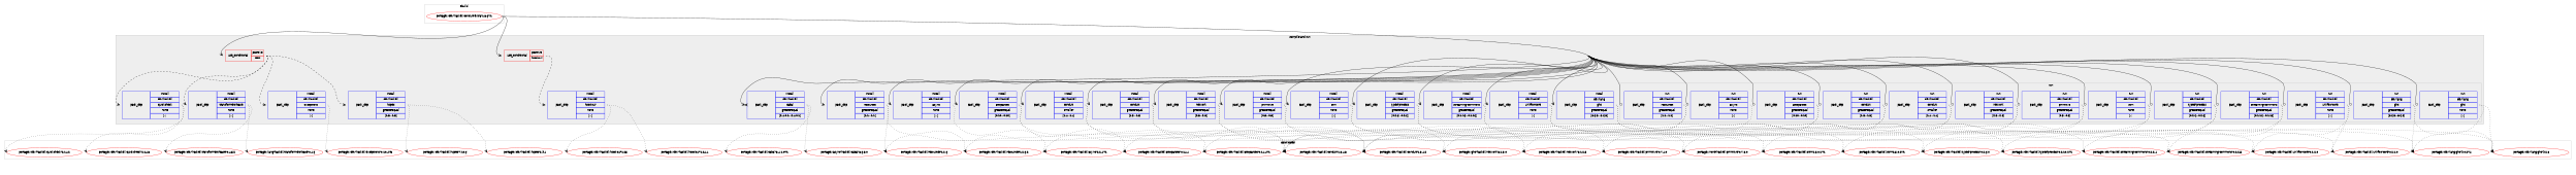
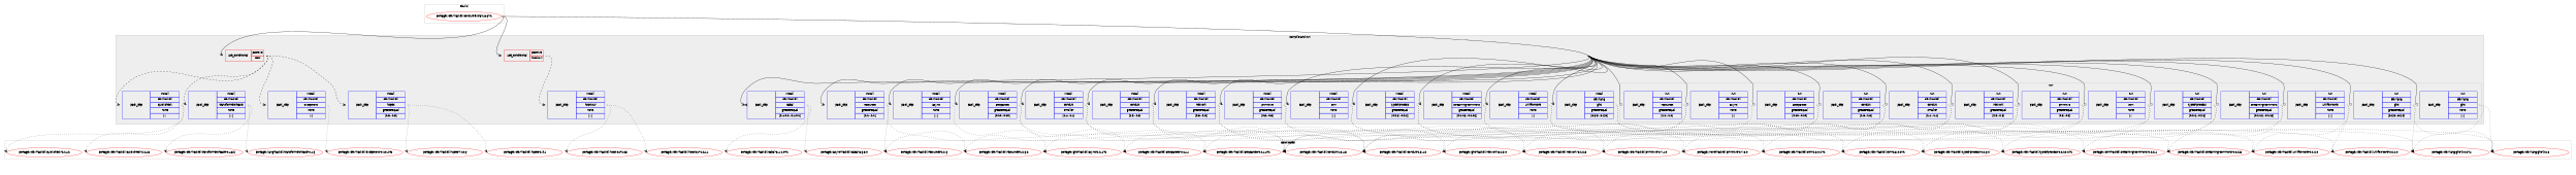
  digraph {
    compound=true
    concentrate=true
    fontname=Helvetica
    fontsize=10
    newrank=true
    rankdir=TB
    ranksep=1.5
    node [color=red fontname=Helvetica fontsize=10]
    edge [arrowhead=vee headport=w style=dotted tailport=e weight=100]
    n1 [label="portage://dev-haskell/conduit-extra-1.3.6-r1" width=4]
    n2 [color=blue label=<<TABLE BORDER="0" CELLBORDER="1" CELLSPACING="0" CELLPADDING="4" WIDTH="220"><TR><TD ROWSPAN="6" CELLPADDING="30">pack_dep</TD></TR><TR><TD WIDTH="110">install</TD></TR><TR><TD>dev-haskell</TD></TR><TR><TD>hscolour</TD></TR><TR><TD>none</TD></TR><TR><TD>[,,]</TD></TR></TABLE>> shape=none]
    n3 [label=<<TABLE BORDER="0" CELLBORDER="1" CELLSPACING="0" CELLPADDING="4"><TR><TD ROWSPAN="3" CELLPADDING="10">use_conditional</TD></TR><TR><TD>positive</TD></TR><TR><TD>hscolour</TD></TR></TABLE>> shape=none]
    n4 [color=blue label=<<TABLE BORDER="0" CELLBORDER="1" CELLSPACING="0" CELLPADDING="4" WIDTH="220"><TR><TD ROWSPAN="6" CELLPADDING="30">pack_dep</TD></TR><TR><TD WIDTH="110">install</TD></TR><TR><TD>dev-haskell</TD></TR><TR><TD>exceptions</TD></TR><TR><TD>none</TD></TR><TR><TD>[,,]</TD></TR></TABLE>> shape=none]
    n5 [color=blue label=<<TABLE BORDER="0" CELLBORDER="1" CELLSPACING="0" CELLPADDING="4" WIDTH="220"><TR><TD ROWSPAN="6" CELLPADDING="30">pack_dep</TD></TR><TR><TD WIDTH="110">install</TD></TR><TR><TD>dev-haskell</TD></TR><TR><TD>hspec</TD></TR><TR><TD>greaterequal</TD></TR><TR><TD>[1.3,,,1.3]</TD></TR></TABLE>> shape=none]
    n6 [color=blue label=<<TABLE BORDER="0" CELLBORDER="1" CELLSPACING="0" CELLPADDING="4" WIDTH="220"><TR><TD ROWSPAN="6" CELLPADDING="30">pack_dep</TD></TR><TR><TD WIDTH="110">install</TD></TR><TR><TD>dev-haskell</TD></TR><TR><TD>quickcheck</TD></TR><TR><TD>none</TD></TR><TR><TD>[,,]</TD></TR></TABLE>> shape=none]
    n7 [color=blue label=<<TABLE BORDER="0" CELLBORDER="1" CELLSPACING="0" CELLPADDING="4" WIDTH="220"><TR><TD ROWSPAN="6" CELLPADDING="30">pack_dep</TD></TR><TR><TD WIDTH="110">install</TD></TR><TR><TD>dev-haskell</TD></TR><TR><TD>transformers-base</TD></TR><TR><TD>none</TD></TR><TR><TD>[,,]</TD></TR></TABLE>> shape=none]
    n8 [label=<<TABLE BORDER="0" CELLBORDER="1" CELLSPACING="0" CELLPADDING="4"><TR><TD ROWSPAN="3" CELLPADDING="10">use_conditional</TD></TR><TR><TD>positive</TD></TR><TR><TD>test</TD></TR></TABLE>> shape=none]
    n9 [color=blue label=<<TABLE BORDER="0" CELLBORDER="1" CELLSPACING="0" CELLPADDING="4" WIDTH="220"><TR><TD ROWSPAN="6" CELLPADDING="30">pack_dep</TD></TR><TR><TD WIDTH="110">install</TD></TR><TR><TD>dev-haskell</TD></TR><TR><TD>async</TD></TR><TR><TD>none</TD></TR><TR><TD>[,,]</TD></TR></TABLE>> shape=none]
    n10 [color=blue label=<<TABLE BORDER="0" CELLBORDER="1" CELLSPACING="0" CELLPADDING="4" WIDTH="220"><TR><TD ROWSPAN="6" CELLPADDING="30">pack_dep</TD></TR><TR><TD WIDTH="110">install</TD></TR><TR><TD>dev-haskell</TD></TR><TR><TD>attoparsec</TD></TR><TR><TD>greaterequal</TD></TR><TR><TD>[0.10,,,0.10]</TD></TR></TABLE>> shape=none]
    n11 [color=blue label=<<TABLE BORDER="0" CELLBORDER="1" CELLSPACING="0" CELLPADDING="4" WIDTH="220"><TR><TD ROWSPAN="6" CELLPADDING="30">pack_dep</TD></TR><TR><TD WIDTH="110">install</TD></TR><TR><TD>dev-haskell</TD></TR><TR><TD>cabal</TD></TR><TR><TD>greaterequal</TD></TR><TR><TD>[2.4.0.1,,,2.4.0.1]</TD></TR></TABLE>> shape=none]
    n12 [color=blue label=<<TABLE BORDER="0" CELLBORDER="1" CELLSPACING="0" CELLPADDING="4" WIDTH="220"><TR><TD ROWSPAN="6" CELLPADDING="30">pack_dep</TD></TR><TR><TD WIDTH="110">install</TD></TR><TR><TD>dev-haskell</TD></TR><TR><TD>conduit</TD></TR><TR><TD>greaterequal</TD></TR><TR><TD>[1.3,,,1.3]</TD></TR></TABLE>> shape=none]
    n13 [color=blue label=<<TABLE BORDER="0" CELLBORDER="1" CELLSPACING="0" CELLPADDING="4" WIDTH="220"><TR><TD ROWSPAN="6" CELLPADDING="30">pack_dep</TD></TR><TR><TD WIDTH="110">install</TD></TR><TR><TD>dev-haskell</TD></TR><TR><TD>conduit</TD></TR><TR><TD>smaller</TD></TR><TR><TD>[1.4,,,1.4]</TD></TR></TABLE>> shape=none]
    n14 [color=blue label=<<TABLE BORDER="0" CELLBORDER="1" CELLSPACING="0" CELLPADDING="4" WIDTH="220"><TR><TD ROWSPAN="6" CELLPADDING="30">pack_dep</TD></TR><TR><TD WIDTH="110">install</TD></TR><TR><TD>dev-haskell</TD></TR><TR><TD>network</TD></TR><TR><TD>greaterequal</TD></TR><TR><TD>[2.3,,,2.3]</TD></TR></TABLE>> shape=none]
    n15 [color=blue label=<<TABLE BORDER="0" CELLBORDER="1" CELLSPACING="0" CELLPADDING="4" WIDTH="220"><TR><TD ROWSPAN="6" CELLPADDING="30">pack_dep</TD></TR><TR><TD WIDTH="110">install</TD></TR><TR><TD>dev-haskell</TD></TR><TR><TD>primitive</TD></TR><TR><TD>greaterequal</TD></TR><TR><TD>[0.5,,,0.5]</TD></TR></TABLE>> shape=none]
    n16 [color=blue label=<<TABLE BORDER="0" CELLBORDER="1" CELLSPACING="0" CELLPADDING="4" WIDTH="220"><TR><TD ROWSPAN="6" CELLPADDING="30">pack_dep</TD></TR><TR><TD WIDTH="110">install</TD></TR><TR><TD>dev-haskell</TD></TR><TR><TD>resourcet</TD></TR><TR><TD>greaterequal</TD></TR><TR><TD>[1.1,,,1.1]</TD></TR></TABLE>> shape=none]
    n17 [color=blue label=<<TABLE BORDER="0" CELLBORDER="1" CELLSPACING="0" CELLPADDING="4" WIDTH="220"><TR><TD ROWSPAN="6" CELLPADDING="30">pack_dep</TD></TR><TR><TD WIDTH="110">install</TD></TR><TR><TD>dev-haskell</TD></TR><TR><TD>typed-process</TD></TR><TR><TD>greaterequal</TD></TR><TR><TD>[0.2.6,,,0.2.6]</TD></TR></TABLE>> shape=none]
    n18 [color=blue label=<<TABLE BORDER="0" CELLBORDER="1" CELLSPACING="0" CELLPADDING="4" WIDTH="220"><TR><TD ROWSPAN="6" CELLPADDING="30">pack_dep</TD></TR><TR><TD WIDTH="110">install</TD></TR><TR><TD>dev-haskell</TD></TR><TR><TD>stm</TD></TR><TR><TD>none</TD></TR><TR><TD>[,,]</TD></TR></TABLE>> shape=none]
    n19 [color=blue label=<<TABLE BORDER="0" CELLBORDER="1" CELLSPACING="0" CELLPADDING="4" WIDTH="220"><TR><TD ROWSPAN="6" CELLPADDING="30">pack_dep</TD></TR><TR><TD WIDTH="110">install</TD></TR><TR><TD>dev-haskell</TD></TR><TR><TD>streaming-commons</TD></TR><TR><TD>greaterequal</TD></TR><TR><TD>[0.1.16,,,0.1.16]</TD></TR></TABLE>> shape=none]
    n20 [color=blue label=<<TABLE BORDER="0" CELLBORDER="1" CELLSPACING="0" CELLPADDING="4" WIDTH="220"><TR><TD ROWSPAN="6" CELLPADDING="30">pack_dep</TD></TR><TR><TD WIDTH="110">install</TD></TR><TR><TD>dev-haskell</TD></TR><TR><TD>unliftio-core</TD></TR><TR><TD>none</TD></TR><TR><TD>[,,]</TD></TR></TABLE>> shape=none]
    n21 [color=blue label=<<TABLE BORDER="0" CELLBORDER="1" CELLSPACING="0" CELLPADDING="4" WIDTH="220"><TR><TD ROWSPAN="6" CELLPADDING="30">pack_dep</TD></TR><TR><TD WIDTH="110">install</TD></TR><TR><TD>dev-lang</TD></TR><TR><TD>ghc</TD></TR><TR><TD>greaterequal</TD></TR><TR><TD>[8.6.3,,,8.6.3]</TD></TR></TABLE>> shape=none]
    n22 [color=blue label=<<TABLE BORDER="0" CELLBORDER="1" CELLSPACING="0" CELLPADDING="4" WIDTH="220"><TR><TD ROWSPAN="6" CELLPADDING="30">pack_dep</TD></TR><TR><TD WIDTH="110">run</TD></TR><TR><TD>dev-haskell</TD></TR><TR><TD>attoparsec</TD></TR><TR><TD>greaterequal</TD></TR><TR><TD>[0.10,,,0.10]</TD></TR></TABLE>> shape=none]
    n23 [color=blue label=<<TABLE BORDER="0" CELLBORDER="1" CELLSPACING="0" CELLPADDING="4" WIDTH="220"><TR><TD ROWSPAN="6" CELLPADDING="30">pack_dep</TD></TR><TR><TD WIDTH="110">run</TD></TR><TR><TD>dev-haskell</TD></TR><TR><TD>async</TD></TR><TR><TD>none</TD></TR><TR><TD>[,,]</TD></TR></TABLE>> shape=none]
    n24 [color=blue label=<<TABLE BORDER="0" CELLBORDER="1" CELLSPACING="0" CELLPADDING="4" WIDTH="220"><TR><TD ROWSPAN="6" CELLPADDING="30">pack_dep</TD></TR><TR><TD WIDTH="110">run</TD></TR><TR><TD>dev-haskell</TD></TR><TR><TD>conduit</TD></TR><TR><TD>greaterequal</TD></TR><TR><TD>[1.3,,,1.3]</TD></TR></TABLE>> shape=none]
    n25 [color=blue label=<<TABLE BORDER="0" CELLBORDER="1" CELLSPACING="0" CELLPADDING="4" WIDTH="220"><TR><TD ROWSPAN="6" CELLPADDING="30">pack_dep</TD></TR><TR><TD WIDTH="110">run</TD></TR><TR><TD>dev-haskell</TD></TR><TR><TD>conduit</TD></TR><TR><TD>smaller</TD></TR><TR><TD>[1.4,,,1.4]</TD></TR></TABLE>> shape=none]
    n26 [color=blue label=<<TABLE BORDER="0" CELLBORDER="1" CELLSPACING="0" CELLPADDING="4" WIDTH="220"><TR><TD ROWSPAN="6" CELLPADDING="30">pack_dep</TD></TR><TR><TD WIDTH="110">run</TD></TR><TR><TD>dev-haskell</TD></TR><TR><TD>network</TD></TR><TR><TD>greaterequal</TD></TR><TR><TD>[2.3,,,2.3]</TD></TR></TABLE>> shape=none]
    n27 [color=blue label=<<TABLE BORDER="0" CELLBORDER="1" CELLSPACING="0" CELLPADDING="4" WIDTH="220"><TR><TD ROWSPAN="6" CELLPADDING="30">pack_dep</TD></TR><TR><TD WIDTH="110">run</TD></TR><TR><TD>dev-haskell</TD></TR><TR><TD>primitive</TD></TR><TR><TD>greaterequal</TD></TR><TR><TD>[0.5,,,0.5]</TD></TR></TABLE>> shape=none]
    n28 [color=blue label=<<TABLE BORDER="0" CELLBORDER="1" CELLSPACING="0" CELLPADDING="4" WIDTH="220"><TR><TD ROWSPAN="6" CELLPADDING="30">pack_dep</TD></TR><TR><TD WIDTH="110">run</TD></TR><TR><TD>dev-haskell</TD></TR><TR><TD>resourcet</TD></TR><TR><TD>greaterequal</TD></TR><TR><TD>[1.1,,,1.1]</TD></TR></TABLE>> shape=none]
    n29 [color=blue label=<<TABLE BORDER="0" CELLBORDER="1" CELLSPACING="0" CELLPADDING="4" WIDTH="220"><TR><TD ROWSPAN="6" CELLPADDING="30">pack_dep</TD></TR><TR><TD WIDTH="110">run</TD></TR><TR><TD>dev-haskell</TD></TR><TR><TD>stm</TD></TR><TR><TD>none</TD></TR><TR><TD>[,,]</TD></TR></TABLE>> shape=none]
    n30 [color=blue label=<<TABLE BORDER="0" CELLBORDER="1" CELLSPACING="0" CELLPADDING="4" WIDTH="220"><TR><TD ROWSPAN="6" CELLPADDING="30">pack_dep</TD></TR><TR><TD WIDTH="110">run</TD></TR><TR><TD>dev-haskell</TD></TR><TR><TD>streaming-commons</TD></TR><TR><TD>greaterequal</TD></TR><TR><TD>[0.1.16,,,0.1.16]</TD></TR></TABLE>> shape=none]
    n31 [color=blue label=<<TABLE BORDER="0" CELLBORDER="1" CELLSPACING="0" CELLPADDING="4" WIDTH="220"><TR><TD ROWSPAN="6" CELLPADDING="30">pack_dep</TD></TR><TR><TD WIDTH="110">run</TD></TR><TR><TD>dev-haskell</TD></TR><TR><TD>typed-process</TD></TR><TR><TD>greaterequal</TD></TR><TR><TD>[0.2.6,,,0.2.6]</TD></TR></TABLE>> shape=none]
    n32 [color=blue label=<<TABLE BORDER="0" CELLBORDER="1" CELLSPACING="0" CELLPADDING="4" WIDTH="220"><TR><TD ROWSPAN="6" CELLPADDING="30">pack_dep</TD></TR><TR><TD WIDTH="110">run</TD></TR><TR><TD>dev-haskell</TD></TR><TR><TD>unliftio-core</TD></TR><TR><TD>none</TD></TR><TR><TD>[,,]</TD></TR></TABLE>> shape=none]
    n33 [color=blue label=<<TABLE BORDER="0" CELLBORDER="1" CELLSPACING="0" CELLPADDING="4" WIDTH="220"><TR><TD ROWSPAN="6" CELLPADDING="30">pack_dep</TD></TR><TR><TD WIDTH="110">run</TD></TR><TR><TD>dev-lang</TD></TR><TR><TD>ghc</TD></TR><TR><TD>greaterequal</TD></TR><TR><TD>[8.6.3,,,8.6.3]</TD></TR></TABLE>> shape=none]
    n34 [color=blue label=<<TABLE BORDER="0" CELLBORDER="1" CELLSPACING="0" CELLPADDING="4" WIDTH="220"><TR><TD ROWSPAN="6" CELLPADDING="30">pack_dep</TD></TR><TR><TD WIDTH="110">run</TD></TR><TR><TD>dev-lang</TD></TR><TR><TD>ghc</TD></TR><TR><TD>none</TD></TR><TR><TD>[,,]</TD></TR></TABLE>> shape=none]
    n35 [label="portage://dev-haskell/exceptions-0.10.4-r3" width=4]
    n36 [label="portage://dev-haskell/hscolour-1.25" width=4]
    n37 [label="portage://dev-haskell/hscolour-1.24.4" width=4]
    n38 [label="portage://dev-haskell/hspec-7.10.6" width=4]
    n39 [label="portage://dev-haskell/hspec-2.9.4" width=4]
    n40 [label="portage://dev-haskell/quickcheck-2.14.3" width=4]
    n41 [label="portage://dev-haskell/quickcheck-2.14.2" width=4]
    n42 [label="portage://lang-haskell/transformers-base-0.4.6" width=4]
    n43 [label="portage://dev-haskell/transformers-base-0.4.5.2" width=4]
-   n44 [label="portage://dev-haskell/async-2.2.4-r1" width=4]
+   n44 [label="portage://ghc-haskell/async-2.2.4-r1" width=4]
    n45 [label="portage://dev-haskell/attoparsec-0.14.4-r1" width=4]
    n46 [label="portage://dev-haskell/attoparsec-0.14.4" width=4]
    n47 [label="portage://async-haskell/cabal-3.6.3.0" width=4]
    n48 [label="portage://dev-haskell/cabal-3.4.1.0-r1" width=4]
    n49 [label="portage://dev-haskell/conduit-1.3.4.3" width=4]
    n50 [label="portage://dev-haskell/conduit-1.3.4.2" width=4]
    n51 [label="portage://ghc-haskell/network-3.1.3.0" width=4]
    n52 [label="portage://dev-haskell/network-3.1.2.5" width=4]
    n53 [label="portage://dev-haskell/primitive-0.7.4.0" width=4]
    n54 [label="portage://none-haskell/primitive-0.7.3.0" width=4]
    n55 [label="portage://dev-haskell/resourcet-1.2.6" width=4]
    n56 [label="portage://dev-haskell/resourcet-1.2.6.2" width=4]
    n57 [label="portage://dev-haskell/stm-2.5.0.2-r1" width=4]
    n58 [label="portage://dev-haskell/stm-2.5.0.1-r1" width=4]
    n59 [label="portage://dev-haskell/streaming-commons-0.2.2.5" width=4]
-   n60 [label="portage://dev-haskell/streaming-commons-0.2.2.4" width=4]
+   n60 [label="portage://stm-haskell/streaming-commons-0.2.2.4" width=4]
    n61 [label="portage://dev-haskell/typed-process-0.2.10.1-r1" width=4]
    n62 [label="portage://dev-haskell/typed-process-0.2.6.0" width=4]
    n63 [label="portage://dev-haskell/unliftio-core-0.2.1.0" width=4]
    n64 [label="portage://dev-haskell/unliftio-core-0.1.2.0" width=4]
    n65 [label="portage://dev-lang/ghc-9.2.8" width=4]
    n66 [label="portage://dev-lang/ghc-9.0.2-r4" width=4]
    subgraph cluster_1 {
      color=gray
      label=<<i>ebuild</i>>
      n1
    }
    subgraph cluster_2 {
      color=gray
      label=<<i>dependencies</i>>
      subgraph cluster_3 {
        color=gray
        fillcolor="#eeeeee"
        label=<<i>compile</i>>
        style=filled
        subgraph sub_4 {
          color=gray
          fillcolor="#eeeeee"
          label=<<i>compile</i>>
          style=filled
          n3
          subgraph sub_5 {
            color=gray
            fillcolor="#eeeeee"
            label=<<i>compile</i>>
            style=filled
            n2
          }
        }
        subgraph sub_6 {
          color=gray
          fillcolor="#eeeeee"
          label=<<i>compile</i>>
          style=filled
          n8
          subgraph sub_7 {
            color=gray
            fillcolor="#eeeeee"
            label=<<i>compile</i>>
            style=filled
            n4
          }
          subgraph sub_8 {
            color=gray
            fillcolor="#eeeeee"
            label=<<i>compile</i>>
            style=filled
            n5
          }
          subgraph sub_9 {
            color=gray
            fillcolor="#eeeeee"
            label=<<i>compile</i>>
            style=filled
            n6
          }
          subgraph sub_10 {
            color=gray
            fillcolor="#eeeeee"
            label=<<i>compile</i>>
            style=filled
            n7
          }
        }
        subgraph sub_11 {
          color=gray
          fillcolor="#eeeeee"
          label=<<i>compile</i>>
          style=filled
          n9
        }
        subgraph sub_12 {
          color=gray
          fillcolor="#eeeeee"
          label=<<i>compile</i>>
          style=filled
          n10
        }
        subgraph sub_13 {
          color=gray
          fillcolor="#eeeeee"
          label=<<i>compile</i>>
          style=filled
          n11
        }
        subgraph sub_14 {
          color=gray
          fillcolor="#eeeeee"
          label=<<i>compile</i>>
          style=filled
          n12
        }
        subgraph sub_15 {
          color=gray
          fillcolor="#eeeeee"
          label=<<i>compile</i>>
          style=filled
          n13
        }
        subgraph sub_16 {
          color=gray
          fillcolor="#eeeeee"
          label=<<i>compile</i>>
          style=filled
          n14
        }
        subgraph sub_17 {
          color=gray
          fillcolor="#eeeeee"
          label=<<i>compile</i>>
          style=filled
          n15
        }
        subgraph sub_18 {
          color=gray
          fillcolor="#eeeeee"
          label=<<i>compile</i>>
          style=filled
          n16
        }
        subgraph sub_19 {
          color=gray
          fillcolor="#eeeeee"
          label=<<i>compile</i>>
          style=filled
          n17
        }
        subgraph sub_20 {
          color=gray
          fillcolor="#eeeeee"
          label=<<i>compile</i>>
          style=filled
          n18
        }
        subgraph sub_21 {
          color=gray
          fillcolor="#eeeeee"
          label=<<i>compile</i>>
          style=filled
          n19
        }
        subgraph sub_22 {
          color=gray
          fillcolor="#eeeeee"
          label=<<i>compile</i>>
          style=filled
          n20
        }
        subgraph sub_23 {
          color=gray
          fillcolor="#eeeeee"
          label=<<i>compile</i>>
          style=filled
          n21
        }
      }
      subgraph cluster_24 {
        color=gray
        fillcolor="#eeeeee"
        label=<<i>compile and run</i>>
        style=filled
      }
      subgraph cluster_25 {
        color=gray
        fillcolor="#eeeeee"
        label=<<i>run</i>>
        style=filled
        subgraph sub_26 {
          color=gray
          fillcolor="#eeeeee"
          label=<<i>run</i>>
          style=filled
          n22
        }
        subgraph sub_27 {
          color=gray
          fillcolor="#eeeeee"
          label=<<i>run</i>>
          style=filled
          n23
        }
        subgraph sub_28 {
          color=gray
          fillcolor="#eeeeee"
          label=<<i>run</i>>
          style=filled
          n24
        }
        subgraph sub_29 {
          color=gray
          fillcolor="#eeeeee"
          label=<<i>run</i>>
          style=filled
          n25
        }
        subgraph sub_30 {
          color=gray
          fillcolor="#eeeeee"
          label=<<i>run</i>>
          style=filled
          n26
        }
        subgraph sub_31 {
          color=gray
          fillcolor="#eeeeee"
          label=<<i>run</i>>
          style=filled
          n27
        }
        subgraph sub_32 {
          color=gray
          fillcolor="#eeeeee"
          label=<<i>run</i>>
          style=filled
          n28
        }
        subgraph sub_33 {
          color=gray
          fillcolor="#eeeeee"
          label=<<i>run</i>>
          style=filled
          n29
        }
        subgraph sub_34 {
          color=gray
          fillcolor="#eeeeee"
          label=<<i>run</i>>
          style=filled
          n30
        }
        subgraph sub_35 {
          color=gray
          fillcolor="#eeeeee"
          label=<<i>run</i>>
          style=filled
          n31
        }
        subgraph sub_36 {
          color=gray
          fillcolor="#eeeeee"
          label=<<i>run</i>>
          style=filled
          n32
        }
        subgraph sub_37 {
          color=gray
          fillcolor="#eeeeee"
          label=<<i>run</i>>
          style=filled
          n33
        }
        subgraph sub_38 {
          color=gray
          fillcolor="#eeeeee"
          label=<<i>run</i>>
          style=filled
          n34
        }
      }
    }
    subgraph cluster_39 {
      color=gray
      label=<<i>candidates</i>>
      rank=same
      subgraph sub_40 {
        color=black
        label=<<i>candidates</i>>
        nodesep=1
        rank=same
        n35
      }
      subgraph sub_41 {
        color=black
        label=<<i>candidates</i>>
        nodesep=1
        rank=same
        n36
        n37
      }
      subgraph sub_42 {
        color=black
        label=<<i>candidates</i>>
        nodesep=1
        rank=same
        n38
        n39
      }
      subgraph sub_43 {
        color=black
        label=<<i>candidates</i>>
        nodesep=1
        rank=same
        n40
        n41
      }
      subgraph sub_44 {
        color=black
        label=<<i>candidates</i>>
        nodesep=1
        rank=same
        n42
        n43
      }
      subgraph sub_45 {
        color=black
        label=<<i>candidates</i>>
        nodesep=1
        rank=same
        n44
      }
      subgraph sub_46 {
        color=black
        label=<<i>candidates</i>>
        nodesep=1
        rank=same
        n45
        n46
      }
      subgraph sub_47 {
        color=black
        label=<<i>candidates</i>>
        nodesep=1
        rank=same
        n47
        n48
      }
      subgraph sub_48 {
        color=black
        label=<<i>candidates</i>>
        nodesep=1
        rank=same
        n49
        n50
      }
      subgraph sub_49 {
        color=black
        label=<<i>candidates</i>>
        nodesep=1
        rank=same
        n49
        n50
      }
      subgraph sub_50 {
        color=black
        label=<<i>candidates</i>>
        nodesep=1
        rank=same
        n51
        n52
      }
      subgraph sub_51 {
        color=black
        label=<<i>candidates</i>>
        nodesep=1
        rank=same
        n53
        n54
      }
      subgraph sub_52 {
        color=black
        label=<<i>candidates</i>>
        nodesep=1
        rank=same
        n55
        n56
      }
      subgraph sub_53 {
        color=black
        label=<<i>candidates</i>>
        nodesep=1
        rank=same
        n57
        n58
      }
      subgraph sub_54 {
        color=black
        label=<<i>candidates</i>>
        nodesep=1
        rank=same
        n59
        n60
      }
      subgraph sub_55 {
        color=black
        label=<<i>candidates</i>>
        nodesep=1
        rank=same
        n61
        n62
      }
      subgraph sub_56 {
        color=black
        label=<<i>candidates</i>>
        nodesep=1
        rank=same
        n63
        n64
      }
      subgraph sub_57 {
        color=black
        label=<<i>candidates</i>>
        nodesep=1
        rank=same
        n65
        n66
      }
      subgraph sub_58 {
        color=black
        label=<<i>candidates</i>>
        nodesep=1
        rank=same
        n44
      }
      subgraph sub_59 {
        color=black
        label=<<i>candidates</i>>
        nodesep=1
        rank=same
        n45
        n46
      }
      subgraph sub_60 {
        color=black
        label=<<i>candidates</i>>
        nodesep=1
        rank=same
        n49
        n50
      }
      subgraph sub_61 {
        color=black
        label=<<i>candidates</i>>
        nodesep=1
        rank=same
        n49
        n50
      }
      subgraph sub_62 {
        color=black
        label=<<i>candidates</i>>
        nodesep=1
        rank=same
        n51
        n52
      }
      subgraph sub_63 {
        color=black
        label=<<i>candidates</i>>
        nodesep=1
        rank=same
        n53
        n54
      }
      subgraph sub_64 {
        color=black
        label=<<i>candidates</i>>
        nodesep=1
        rank=same
        n55
        n56
      }
      subgraph sub_65 {
        color=black
        label=<<i>candidates</i>>
        nodesep=1
        rank=same
        n57
        n58
      }
      subgraph sub_66 {
        color=black
        label=<<i>candidates</i>>
        nodesep=1
        rank=same
        n59
        n60
      }
      subgraph sub_67 {
        color=black
        label=<<i>candidates</i>>
        nodesep=1
        rank=same
        n61
        n62
      }
      subgraph sub_68 {
        color=black
        label=<<i>candidates</i>>
        nodesep=1
        rank=same
        n63
        n64
      }
      subgraph sub_69 {
        color=black
        label=<<i>candidates</i>>
        nodesep=1
        rank=same
        n65
        n66
      }
      subgraph sub_70 {
        color=black
        label=<<i>candidates</i>>
        nodesep=1
        rank=same
        n65
        n66
      }
    }
    n1 -> n3 [style=solid weight=20]
    n1 -> n8 [style=solid weight=20]
    n1 -> n9 [style=solid weight=20]
    n1 -> n10 [style=solid weight=20]
    n1 -> n11 [style=solid weight=20]
    n1 -> n12 [style=solid weight=20]
    n1 -> n13 [style=solid weight=20]
    n1 -> n14 [style=solid weight=20]
    n1 -> n15 [style=solid weight=20]
    n1 -> n16 [style=solid weight=20]
    n1 -> n17 [style=solid weight=20]
    n1 -> n18 [style=solid weight=20]
    n1 -> n19 [style=solid weight=20]
    n1 -> n20 [style=solid weight=20]
    n1 -> n21 [style=solid weight=20]
    n1 -> n22 [arrowhead=odot style=solid weight=20]
    n1 -> n23 [arrowhead=odot style=solid weight=20]
    n1 -> n24 [arrowhead=odot style=solid weight=20]
    n1 -> n25 [arrowhead=odot style=solid weight=20]
    n1 -> n26 [arrowhead=odot style=solid weight=20]
    n1 -> n27 [arrowhead=odot style=solid weight=20]
    n1 -> n28 [arrowhead=odot style=solid weight=20]
    n1 -> n29 [arrowhead=odot style=solid weight=20]
    n1 -> n30 [arrowhead=odot style=solid weight=20]
    n1 -> n31 [arrowhead=odot style=solid weight=20]
    n1 -> n32 [arrowhead=odot style=solid weight=20]
    n1 -> n33 [arrowhead=odot style=solid weight=20]
    n1 -> n34 [arrowhead=odot style=solid weight=20]
    n2 -> n36
    n2 -> n37
    n3 -> n2 [style=dashed weight=20]
    n4 -> n35
    n5 -> n38
    n5 -> n39
    n6 -> n40
    n6 -> n41
    n7 -> n42
    n7 -> n43
    n8 -> n4 [style=dashed weight=20]
    n8 -> n5 [style=dashed weight=20]
    n8 -> n6 [style=dashed weight=20]
    n8 -> n7 [style=dashed weight=20]
    n9 -> n44
    n10 -> n45
    n10 -> n46
    n11 -> n47
    n11 -> n48
    n12 -> n49
    n12 -> n50
    n13 -> n49
    n13 -> n50
    n14 -> n51
    n14 -> n52
    n15 -> n53
    n15 -> n54
    n16 -> n55
    n16 -> n56
    n17 -> n61
    n17 -> n62
    n18 -> n57
    n18 -> n58
    n19 -> n59
    n19 -> n60
    n20 -> n63
    n20 -> n64
    n21 -> n65
    n21 -> n66
    n22 -> n45
    n22 -> n46
    n23 -> n44
    n24 -> n49
    n24 -> n50
    n25 -> n49
    n25 -> n50
    n26 -> n51
    n26 -> n52
    n27 -> n53
    n27 -> n54
    n28 -> n55
    n28 -> n56
    n29 -> n57
    n29 -> n58
    n30 -> n59
    n30 -> n60
    n31 -> n61
    n31 -> n62
    n32 -> n63
    n32 -> n64
    n33 -> n65
    n33 -> n66
    n34 -> n65
    n34 -> n66
  }
